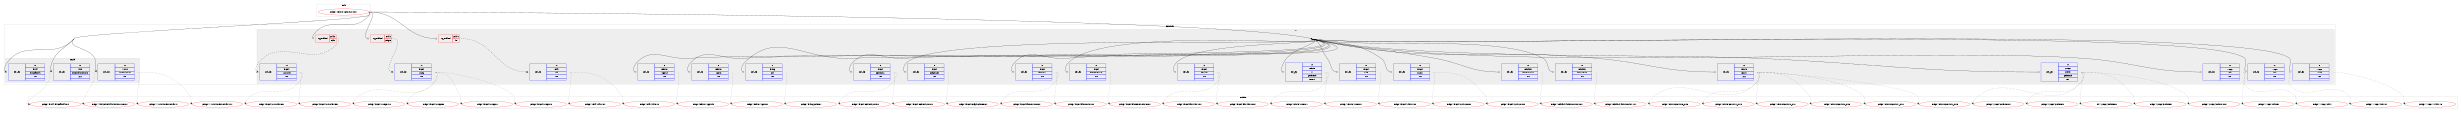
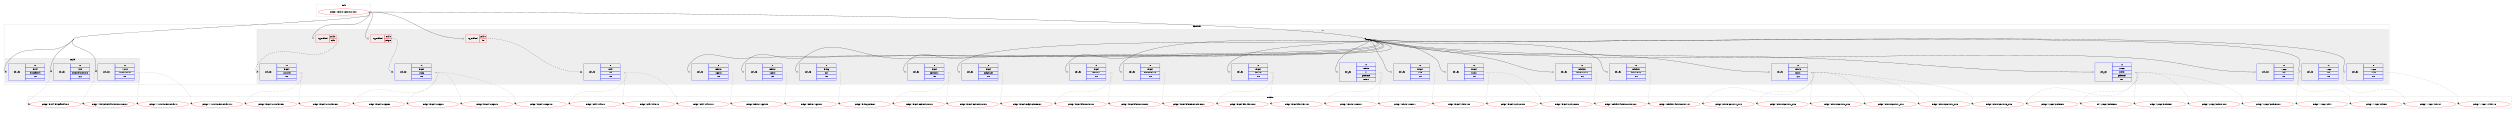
  digraph {
    compound=true
    concentrate=true
    fontname="Patrick Hand"
    fontsize=10
    newrank=true
    rankdir=TB
    ranksep=1.5
    node [color=red fontname="Patrick Hand" fontsize=10]
    edge [arrowhead=vee fontname="Patrick Hand" headport=w style=dotted tailport=e weight=100]
    n1 [label="portage://net-misc/x2goserver-4.1.0.3-r1" width=4]
    n2 [color=blue label=<<TABLE BORDER="0" CELLBORDER="1" CELLSPACING="0" CELLPADDING="4" WIDTH="220"><TR><TD ROWSPAN="6" CELLPADDING="30">pack_dep</TD></TR><TR><TD WIDTH="110">no</TD></TR><TR><TD>dev-util</TD></TR><TR><TD>desktop-file-utils</TD></TR><TR><TD>none</TD></TR><TR><TD></TD></TR></TABLE>> shape=none]
    n3 [color=blue label=<<TABLE BORDER="0" CELLBORDER="1" CELLSPACING="0" CELLPADDING="4" WIDTH="220"><TR><TD ROWSPAN="6" CELLPADDING="30">pack_dep</TD></TR><TR><TD WIDTH="110">no</TD></TR><TR><TD>virtual</TD></TR><TR><TD>perl-ExtUtils-MakeMaker</TD></TR><TR><TD>none</TD></TR><TR><TD></TD></TR></TABLE>> shape=none]
    n4 [color=blue label=<<TABLE BORDER="0" CELLBORDER="1" CELLSPACING="0" CELLPADDING="4" WIDTH="220"><TR><TD ROWSPAN="6" CELLPADDING="30">pack_dep</TD></TR><TR><TD WIDTH="110">no</TD></TR><TR><TD>x11-misc</TD></TR><TR><TD>shared-mime-info</TD></TR><TR><TD>none</TD></TR><TR><TD></TD></TR></TABLE>> shape=none]
    n5 [color=blue label=<<TABLE BORDER="0" CELLBORDER="1" CELLSPACING="0" CELLPADDING="4" WIDTH="220"><TR><TD ROWSPAN="6" CELLPADDING="30">pack_dep</TD></TR><TR><TD WIDTH="110">no</TD></TR><TR><TD>net-fs</TD></TR><TR><TD>sshfs</TD></TR><TR><TD>none</TD></TR><TR><TD></TD></TR></TABLE>> shape=none]
    n6 [label=<<TABLE BORDER="0" CELLBORDER="1" CELLSPACING="0" CELLPADDING="4"><TR><TD ROWSPAN="3" CELLPADDING="10">use_conditional</TD></TR><TR><TD>positive</TD></TR><TR><TD>fuse</TD></TR></TABLE>> shape=none]
    n7 [color=blue label=<<TABLE BORDER="0" CELLBORDER="1" CELLSPACING="0" CELLPADDING="4" WIDTH="220"><TR><TD ROWSPAN="6" CELLPADDING="30">pack_dep</TD></TR><TR><TD WIDTH="110">no</TD></TR><TR><TD>dev-perl</TD></TR><TR><TD>DBD-Pg</TD></TR><TR><TD>none</TD></TR><TR><TD></TD></TR></TABLE>> shape=none]
    n8 [label=<<TABLE BORDER="0" CELLBORDER="1" CELLSPACING="0" CELLPADDING="4"><TR><TD ROWSPAN="3" CELLPADDING="10">use_conditional</TD></TR><TR><TD>positive</TD></TR><TR><TD>postgres</TD></TR></TABLE>> shape=none]
    n9 [color=blue label=<<TABLE BORDER="0" CELLBORDER="1" CELLSPACING="0" CELLPADDING="4" WIDTH="220"><TR><TD ROWSPAN="6" CELLPADDING="30">pack_dep</TD></TR><TR><TD WIDTH="110">no</TD></TR><TR><TD>dev-perl</TD></TR><TR><TD>DBD-SQLite</TD></TR><TR><TD>none</TD></TR><TR><TD></TD></TR></TABLE>> shape=none]
    n10 [label=<<TABLE BORDER="0" CELLBORDER="1" CELLSPACING="0" CELLPADDING="4"><TR><TD ROWSPAN="3" CELLPADDING="10">use_conditional</TD></TR><TR><TD>positive</TD></TR><TR><TD>sqlite</TD></TR></TABLE>> shape=none]
    n11 [color=blue label=<<TABLE BORDER="0" CELLBORDER="1" CELLSPACING="0" CELLPADDING="4" WIDTH="220"><TR><TD ROWSPAN="6" CELLPADDING="30">pack_dep</TD></TR><TR><TD WIDTH="110">no</TD></TR><TR><TD>acct-user</TD></TR><TR><TD>x2goprint</TD></TR><TR><TD>none</TD></TR><TR><TD></TD></TR></TABLE>> shape=none]
    n12 [color=blue label=<<TABLE BORDER="0" CELLBORDER="1" CELLSPACING="0" CELLPADDING="4" WIDTH="220"><TR><TD ROWSPAN="6" CELLPADDING="30">pack_dep</TD></TR><TR><TD WIDTH="110">no</TD></TR><TR><TD>acct-user</TD></TR><TR><TD>x2gouser</TD></TR><TR><TD>none</TD></TR><TR><TD></TD></TR></TABLE>> shape=none]
    n13 [color=blue label=<<TABLE BORDER="0" CELLBORDER="1" CELLSPACING="0" CELLPADDING="4" WIDTH="220"><TR><TD ROWSPAN="6" CELLPADDING="30">pack_dep</TD></TR><TR><TD WIDTH="110">no</TD></TR><TR><TD>dev-lang</TD></TR><TR><TD>perl</TD></TR><TR><TD>none</TD></TR><TR><TD></TD></TR></TABLE>> shape=none]
    n14 [color=blue label=<<TABLE BORDER="0" CELLBORDER="1" CELLSPACING="0" CELLPADDING="4" WIDTH="220"><TR><TD ROWSPAN="6" CELLPADDING="30">pack_dep</TD></TR><TR><TD WIDTH="110">no</TD></TR><TR><TD>dev-perl</TD></TR><TR><TD>Capture-Tiny</TD></TR><TR><TD>none</TD></TR><TR><TD></TD></TR></TABLE>> shape=none]
    n15 [color=blue label=<<TABLE BORDER="0" CELLBORDER="1" CELLSPACING="0" CELLPADDING="4" WIDTH="220"><TR><TD ROWSPAN="6" CELLPADDING="30">pack_dep</TD></TR><TR><TD WIDTH="110">no</TD></TR><TR><TD>dev-perl</TD></TR><TR><TD>Config-Simple</TD></TR><TR><TD>none</TD></TR><TR><TD></TD></TR></TABLE>> shape=none]
    n16 [color=blue label=<<TABLE BORDER="0" CELLBORDER="1" CELLSPACING="0" CELLPADDING="4" WIDTH="220"><TR><TD ROWSPAN="6" CELLPADDING="30">pack_dep</TD></TR><TR><TD WIDTH="110">no</TD></TR><TR><TD>dev-perl</TD></TR><TR><TD>File-BaseDir</TD></TR><TR><TD>none</TD></TR><TR><TD></TD></TR></TABLE>> shape=none]
    n17 [color=blue label=<<TABLE BORDER="0" CELLBORDER="1" CELLSPACING="0" CELLPADDING="4" WIDTH="220"><TR><TD ROWSPAN="6" CELLPADDING="30">pack_dep</TD></TR><TR><TD WIDTH="110">no</TD></TR><TR><TD>dev-perl</TD></TR><TR><TD>File-ReadBackwards</TD></TR><TR><TD>none</TD></TR><TR><TD></TD></TR></TABLE>> shape=none]
    n18 [color=blue label=<<TABLE BORDER="0" CELLBORDER="1" CELLSPACING="0" CELLPADDING="4" WIDTH="220"><TR><TD ROWSPAN="6" CELLPADDING="30">pack_dep</TD></TR><TR><TD WIDTH="110">no</TD></TR><TR><TD>dev-perl</TD></TR><TR><TD>File-Which</TD></TR><TR><TD>none</TD></TR><TR><TD></TD></TR></TABLE>> shape=none]
    n19 [color=blue label=<<TABLE BORDER="0" CELLBORDER="1" CELLSPACING="0" CELLPADDING="4" WIDTH="220"><TR><TD ROWSPAN="6" CELLPADDING="30">pack_dep</TD></TR><TR><TD WIDTH="110">no</TD></TR><TR><TD>net-misc</TD></TR><TR><TD>nx</TD></TR><TR><TD>greaterequal</TD></TR><TR><TD>3.5.99.14</TD></TR></TABLE>> shape=none]
    n20 [color=blue label=<<TABLE BORDER="0" CELLBORDER="1" CELLSPACING="0" CELLPADDING="4" WIDTH="220"><TR><TD ROWSPAN="6" CELLPADDING="30">pack_dep</TD></TR><TR><TD WIDTH="110">no</TD></TR><TR><TD>dev-perl</TD></TR><TR><TD>Switch</TD></TR><TR><TD>none</TD></TR><TR><TD></TD></TR></TABLE>> shape=none]
    n21 [color=blue label=<<TABLE BORDER="0" CELLBORDER="1" CELLSPACING="0" CELLPADDING="4" WIDTH="220"><TR><TD ROWSPAN="6" CELLPADDING="30">pack_dep</TD></TR><TR><TD WIDTH="110">no</TD></TR><TR><TD>dev-perl</TD></TR><TR><TD>Try-Tiny</TD></TR><TR><TD>none</TD></TR><TR><TD></TD></TR></TABLE>> shape=none]
    n22 [color=blue label=<<TABLE BORDER="0" CELLBORDER="1" CELLSPACING="0" CELLPADDING="4" WIDTH="220"><TR><TD ROWSPAN="6" CELLPADDING="30">pack_dep</TD></TR><TR><TD WIDTH="110">no</TD></TR><TR><TD>media-fonts</TD></TR><TR><TD>font-cursor-misc</TD></TR><TR><TD>none</TD></TR><TR><TD></TD></TR></TABLE>> shape=none]
    n23 [color=blue label=<<TABLE BORDER="0" CELLBORDER="1" CELLSPACING="0" CELLPADDING="4" WIDTH="220"><TR><TD ROWSPAN="6" CELLPADDING="30">pack_dep</TD></TR><TR><TD WIDTH="110">no</TD></TR><TR><TD>media-fonts</TD></TR><TR><TD>font-misc-misc</TD></TR><TR><TD>none</TD></TR><TR><TD></TD></TR></TABLE>> shape=none]
    n24 [color=blue label=<<TABLE BORDER="0" CELLBORDER="1" CELLSPACING="0" CELLPADDING="4" WIDTH="220"><TR><TD ROWSPAN="6" CELLPADDING="30">pack_dep</TD></TR><TR><TD WIDTH="110">no</TD></TR><TR><TD>net-misc</TD></TR><TR><TD>openssh</TD></TR><TR><TD>none</TD></TR><TR><TD></TD></TR></TABLE>> shape=none]
    n25 [color=blue label=<<TABLE BORDER="0" CELLBORDER="1" CELLSPACING="0" CELLPADDING="4" WIDTH="220"><TR><TD ROWSPAN="6" CELLPADDING="30">pack_dep</TD></TR><TR><TD WIDTH="110">no</TD></TR><TR><TD>sys-apps</TD></TR><TR><TD>iproute2</TD></TR><TR><TD>greaterequal</TD></TR><TR><TD>4.3.0</TD></TR></TABLE>> shape=none]
    n26 [color=blue label=<<TABLE BORDER="0" CELLBORDER="1" CELLSPACING="0" CELLPADDING="4" WIDTH="220"><TR><TD ROWSPAN="6" CELLPADDING="30">pack_dep</TD></TR><TR><TD WIDTH="110">no</TD></TR><TR><TD>x11-apps</TD></TR><TR><TD>xauth</TD></TR><TR><TD>none</TD></TR><TR><TD></TD></TR></TABLE>> shape=none]
    n27 [color=blue label=<<TABLE BORDER="0" CELLBORDER="1" CELLSPACING="0" CELLPADDING="4" WIDTH="220"><TR><TD ROWSPAN="6" CELLPADDING="30">pack_dep</TD></TR><TR><TD WIDTH="110">no</TD></TR><TR><TD>x11-apps</TD></TR><TR><TD>xhost</TD></TR><TR><TD>none</TD></TR><TR><TD></TD></TR></TABLE>> shape=none]
    n28 [color=blue label=<<TABLE BORDER="0" CELLBORDER="1" CELLSPACING="0" CELLPADDING="4" WIDTH="220"><TR><TD ROWSPAN="6" CELLPADDING="30">pack_dep</TD></TR><TR><TD WIDTH="110">no</TD></TR><TR><TD>x11-apps</TD></TR><TR><TD>xwininfo</TD></TR><TR><TD>none</TD></TR><TR><TD></TD></TR></TABLE>> shape=none]
    n29 [label="portage://dev-util/desktop-file-utils-0.24" width=4]
    n30 [label="portage://virtual/perl-ExtUtils-MakeMaker-7.340.0-r2" width=4]
    n31 [label="portage://x11-misc/shared-mime-info-1.10-r1" width=4]
    n32 [label="portage://x11-misc/shared-mime-info-1.10" width=4]
    n33 [label="portage://net-fs/sshfs-3.7.0" width=4]
-   n35 [label="portage://net-fs/sshfs-2.10-r1" width=4]
+   n34 [label="portage://net-fs/sshfs-3.6.0" width=4]
+   n35 [label="portage://net-fs/sshfs-2.10-r7" width=4]
    n36 [label="portage://dev-perl/DBD-Pg-3.7.0" width=4]
    n37 [label="portage://dev-perl/DBD-Pg-3.6.2" width=4]
    n38 [label="portage://dev-perl/DBD-Pg-3.5.3" width=4]
    n39 [label="portage://dev-perl/DBD-Pg-3.10.0" width=4]
    n40 [label="portage://dev-perl/DBD-SQLite-1.580.0" width=4]
    n41 [label="portage://dev-perl/DBD-SQLite-1.560.0" width=4]
    n42 [label="portage://acct-user/x2goprint-0" width=4]
    n43 [label="portage://acct-user/x2gouser-0" width=4]
    n44 [label="portage://dev-lang/perl-5.30.1" width=4]
    n45 [label="portage://dev-perl/Capture-Tiny-0.480.0" width=4]
    n46 [label="portage://dev-perl/Capture-Tiny-0.460.0" width=4]
    n47 [label="portage://dev-perl/Config-Simple-4.590.0-r1" width=4]
    n48 [label="portage://dev-perl/File-BaseDir-0.70.0" width=4]
    n49 [label="portage://dev-perl/File-BaseDir-0.30.0-r1" width=4]
    n50 [label="portage://media-fonts/font-misc-misc-1.1.2-r1" width=4]
    n51 [label="portage://dev-perl/File-ReadBackwards-1.50.0-r1" width=4]
    n52 [label="portage://dev-perl/File-Which-1.90.0-r1" width=4]
    n53 [label="portage://dev-perl/File-Which-1.210.0" width=4]
    n54 [label="portage://dev-perl/Switch-2.170.0" width=4]
    n55 [label="portage://dev-perl/Try-Tiny-0.300.0" width=4]
    n56 [label="portage://dev-perl/Try-Tiny-0.240.0" width=4]
    n57 [label="portage://media-fonts/font-cursor-misc-1.0.3-r1" width=4]
    n58 [label="portage://net-misc/nx-3.5.99.22" width=4]
    n59 [label="portage://net-misc/nx-3.5.99.16" width=4]
    n60 [label="portage://net-misc/openssh-8.2_p1-r5" width=4]
    n61 [label="portage://net-misc/openssh-8.1_p1-r3" width=4]
    n62 [label="portage://net-misc/openssh-8.0_p1-r5" width=4]
-   n63 [label="portage://net-misc/openssh-7.9_p1-r6" width=4]
+   n63 [label="portage://net-misc/openssh-7.9_p1-r5" width=4]
    n64 [label="portage://net-misc/openssh-7.7_p1-r10" width=4]
    n65 [label="portage://net-misc/openssh-7.5_p1-r5" width=4]
    n66 [label="portage://sys-apps/iproute2-9999" width=4]
    n67 [label="net://sys-apps/iproute2-5.5.0" width=4]
    n68 [label="portage://sys-apps/iproute2-5.4.0" width=4]
    n69 [label="portage://sys-apps/iproute2-5.2.0-r1" width=4]
    n70 [label="portage://sys-apps/iproute2-4.19.0-r1" width=4]
    n71 [label="portage://x11-apps/xauth-9999" width=4]
    n72 [label="portage://x11-apps/xauth-1.1" width=4]
    n73 [label="portage://x11-apps/xhost-1.0.8" width=4]
    n74 [label="portage://x11-apps/xwininfo-1.1.5" width=4]
    subgraph cluster_1 {
      color=gray
      label=<<i>ebuild</i>>
      rank=same
      n1
    }
    subgraph cluster_2 {
      color=gray
      label=<<i>dependencies</i>>
      subgraph cluster_3 {
        color=gray
        fillcolor="#eeeeee"
        label=<<i>compile</i>>
        style=filled
        subgraph sub_4 {
          color=gray
          fillcolor="#eeeeee"
          label=<<i>compile</i>>
          style=filled
          n2
        }
        subgraph sub_5 {
          color=gray
          fillcolor="#eeeeee"
          label=<<i>compile</i>>
          style=filled
          n3
        }
        subgraph sub_6 {
          color=gray
          fillcolor="#eeeeee"
          label=<<i>compile</i>>
          style=filled
          n4
        }
      }
      subgraph cluster_7 {
        color=gray
        fillcolor="#eeeeee"
        label=<<i>compile and run</i>>
        style=filled
      }
      subgraph cluster_8 {
        color=gray
        fillcolor="#eeeeee"
        label=<<i>run</i>>
        style=filled
        subgraph sub_9 {
          color=gray
          fillcolor="#eeeeee"
          label=<<i>run</i>>
          style=filled
          n6
          subgraph sub_10 {
            color=gray
            fillcolor="#eeeeee"
            label=<<i>run</i>>
            style=filled
            n5
          }
        }
        subgraph sub_11 {
          color=gray
          fillcolor="#eeeeee"
          label=<<i>run</i>>
          style=filled
          n8
          subgraph sub_12 {
            color=gray
            fillcolor="#eeeeee"
            label=<<i>run</i>>
            style=filled
            n7
          }
        }
        subgraph sub_13 {
          color=gray
          fillcolor="#eeeeee"
          label=<<i>run</i>>
          style=filled
          n10
          subgraph sub_14 {
            color=gray
            fillcolor="#eeeeee"
            label=<<i>run</i>>
            style=filled
            n9
          }
        }
        subgraph sub_15 {
          color=gray
          fillcolor="#eeeeee"
          label=<<i>run</i>>
          style=filled
          n11
        }
        subgraph sub_16 {
          color=gray
          fillcolor="#eeeeee"
          label=<<i>run</i>>
          style=filled
          n12
        }
        subgraph sub_17 {
          color=gray
          fillcolor="#eeeeee"
          label=<<i>run</i>>
          style=filled
          n13
        }
        subgraph sub_18 {
          color=gray
          fillcolor="#eeeeee"
          label=<<i>run</i>>
          style=filled
          n14
        }
        subgraph sub_19 {
          color=gray
          fillcolor="#eeeeee"
          label=<<i>run</i>>
          style=filled
          n15
        }
        subgraph sub_20 {
          color=gray
          fillcolor="#eeeeee"
          label=<<i>run</i>>
          style=filled
          n16
        }
        subgraph sub_21 {
          color=gray
          fillcolor="#eeeeee"
          label=<<i>run</i>>
          style=filled
          n17
        }
        subgraph sub_22 {
          color=gray
          fillcolor="#eeeeee"
          label=<<i>run</i>>
          style=filled
          n18
        }
        subgraph sub_23 {
          color=gray
          fillcolor="#eeeeee"
          label=<<i>run</i>>
          style=filled
          n19
        }
        subgraph sub_24 {
          color=gray
          fillcolor="#eeeeee"
          label=<<i>run</i>>
          style=filled
          n20
        }
        subgraph sub_25 {
          color=gray
          fillcolor="#eeeeee"
          label=<<i>run</i>>
          style=filled
          n21
        }
        subgraph sub_26 {
          color=gray
          fillcolor="#eeeeee"
          label=<<i>run</i>>
          style=filled
          n22
        }
        subgraph sub_27 {
          color=gray
          fillcolor="#eeeeee"
          label=<<i>run</i>>
          style=filled
          n23
        }
        subgraph sub_28 {
          color=gray
          fillcolor="#eeeeee"
          label=<<i>run</i>>
          style=filled
          n24
        }
        subgraph sub_29 {
          color=gray
          fillcolor="#eeeeee"
          label=<<i>run</i>>
          style=filled
          n25
        }
        subgraph sub_30 {
          color=gray
          fillcolor="#eeeeee"
          label=<<i>run</i>>
          style=filled
          n26
        }
        subgraph sub_31 {
          color=gray
          fillcolor="#eeeeee"
          label=<<i>run</i>>
          style=filled
          n27
        }
        subgraph sub_32 {
          color=gray
          fillcolor="#eeeeee"
          label=<<i>run</i>>
          style=filled
          n28
        }
      }
    }
    subgraph cluster_33 {
      color=gray
      label=<<i>candidates</i>>
      rank=same
      subgraph sub_34 {
        color=black
        label=<<i>candidates</i>>
        nodesep=1
        rank=same
        n29
      }
      subgraph sub_35 {
        color=black
        label=<<i>candidates</i>>
        nodesep=1
        rank=same
        n30
      }
      subgraph sub_36 {
        color=black
        label=<<i>candidates</i>>
        nodesep=1
        rank=same
        n31
        n32
      }
      subgraph sub_37 {
        color=black
        label=<<i>candidates</i>>
        nodesep=1
        rank=same
        n33
+       n34
        n35
      }
      subgraph sub_38 {
        color=black
        label=<<i>candidates</i>>
        nodesep=1
        rank=same
        n36
        n37
        n38
        n39
      }
      subgraph sub_39 {
        color=black
        label=<<i>candidates</i>>
        nodesep=1
        rank=same
        n40
        n41
      }
      subgraph sub_40 {
        color=black
        label=<<i>candidates</i>>
        nodesep=1
        rank=same
        n42
      }
      subgraph sub_41 {
        color=black
        label=<<i>candidates</i>>
        nodesep=1
        rank=same
        n43
      }
      subgraph sub_42 {
        color=black
        label=<<i>candidates</i>>
        nodesep=1
        rank=same
        n44
      }
      subgraph sub_43 {
        color=black
        label=<<i>candidates</i>>
        nodesep=1
        rank=same
        n45
        n46
      }
      subgraph sub_44 {
        color=black
        label=<<i>candidates</i>>
        nodesep=1
        rank=same
        n47
      }
      subgraph sub_45 {
        color=black
        label=<<i>candidates</i>>
        nodesep=1
        rank=same
        n48
        n49
      }
      subgraph sub_46 {
        color=black
        label=<<i>candidates</i>>
        nodesep=1
        rank=same
        n50
      }
      subgraph sub_47 {
        color=black
        label=<<i>candidates</i>>
        nodesep=1
        rank=same
        n51
      }
      subgraph sub_48 {
        color=black
        label=<<i>candidates</i>>
        nodesep=1
        rank=same
        n52
        n53
      }
      subgraph sub_49 {
        color=black
        label=<<i>candidates</i>>
        nodesep=1
        rank=same
        n54
      }
      subgraph sub_50 {
        color=black
        label=<<i>candidates</i>>
        nodesep=1
        rank=same
        n55
        n56
      }
      subgraph sub_51 {
        color=black
        label=<<i>candidates</i>>
        nodesep=1
        rank=same
        n57
      }
      subgraph sub_52 {
        color=black
        label=<<i>candidates</i>>
        nodesep=1
        rank=same
        n58
        n59
      }
      subgraph sub_53 {
        color=black
        label=<<i>candidates</i>>
        nodesep=1
        rank=same
        n60
        n61
        n62
        n63
        n64
        n65
      }
      subgraph sub_54 {
        color=black
        label=<<i>candidates</i>>
        nodesep=1
        rank=same
        n66
        n67
        n68
        n69
        n70
      }
      subgraph sub_55 {
        color=black
        label=<<i>candidates</i>>
        nodesep=1
        rank=same
        n71
        n72
      }
      subgraph sub_56 {
        color=black
        label=<<i>candidates</i>>
        nodesep=1
        rank=same
        n73
      }
      subgraph sub_57 {
        color=black
        label=<<i>candidates</i>>
        nodesep=1
        rank=same
        n74
      }
    }
    n1 -> n2 [style=solid weight=20]
    n1 -> n3 [style=solid weight=20]
    n1 -> n4 [style=solid weight=20]
    n1 -> n6 [arrowhead=odot style=solid weight=20]
    n1 -> n8 [arrowhead=odot style=solid weight=20]
    n1 -> n10 [arrowhead=odot style=solid weight=20]
    n1 -> n11 [arrowhead=odot style=solid weight=20]
    n1 -> n12 [arrowhead=odot style=solid weight=20]
    n1 -> n13 [arrowhead=odot style=solid weight=20]
    n1 -> n14 [arrowhead=odot style=solid weight=20]
    n1 -> n15 [arrowhead=odot style=solid weight=20]
    n1 -> n16 [arrowhead=odot style=solid weight=20]
    n1 -> n17 [arrowhead=odot style=solid weight=20]
    n1 -> n18 [arrowhead=odot style=solid weight=20]
    n1 -> n19 [arrowhead=odot style=solid weight=20]
    n1 -> n20 [arrowhead=odot style=solid weight=20]
    n1 -> n21 [arrowhead=odot style=solid weight=20]
    n1 -> n22 [arrowhead=odot style=solid weight=20]
    n1 -> n23 [arrowhead=odot style=solid weight=20]
    n1 -> n24 [arrowhead=odot style=solid weight=20]
    n1 -> n25 [arrowhead=odot style=solid weight=20]
    n1 -> n26 [arrowhead=odot style=solid weight=20]
    n1 -> n27 [arrowhead=odot style=solid weight=20]
    n1 -> n28 [arrowhead=odot style=solid weight=20]
    n2 -> n29
    n3 -> n30
    n4 -> n31
    n4 -> n32
    n5 -> n33
+   n5 -> n34
    n5 -> n35
    n6 -> n5 [style=dashed weight=20]
    n7 -> n36
    n7 -> n37
    n7 -> n38
    n7 -> n39
    n8 -> n7 [style=dashed weight=20]
    n9 -> n40
    n9 -> n41
    n10 -> n9 [style=dashed weight=20]
    n11 -> n42
    n12 -> n43
    n13 -> n44
    n14 -> n45
    n14 -> n46
    n15 -> n47
    n16 -> n48
    n16 -> n49
    n17 -> n51
    n18 -> n52
    n18 -> n53
    n19 -> n58
    n19 -> n59
    n20 -> n54
    n21 -> n55
    n21 -> n56
    n22 -> n57
    n23 -> n50
    n24 -> n60
    n24 -> n61
    n24 -> n62
    n24 -> n63
    n24 -> n64
    n24 -> n65
    n25 -> n66
    n25 -> n67
    n25 -> n68
    n25 -> n69
    n25 -> n70
    n26 -> n71
    n26 -> n72
    n27 -> n73
    n28 -> n74
  }
